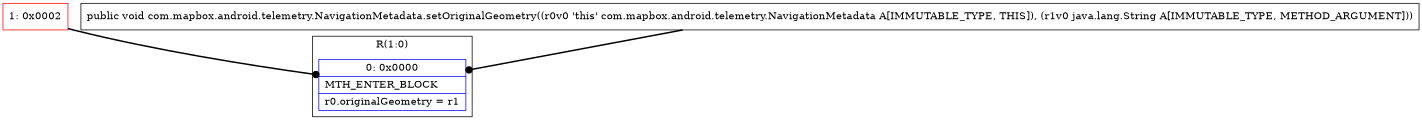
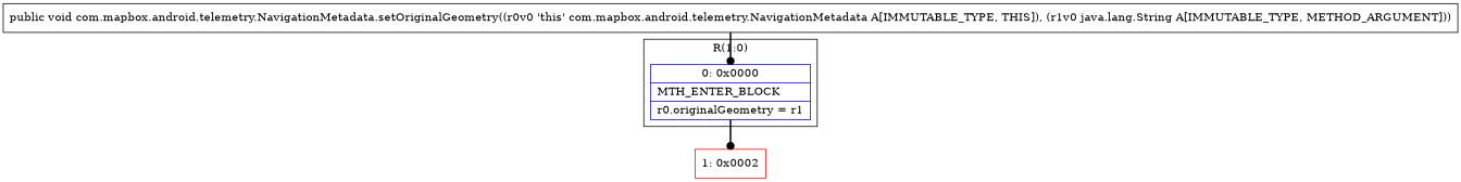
  digraph {
    node [shape=record]
    edge [style=bold arrowhead=dot]
    n1 [color=blue label="{0\:\ 0x0000|MTH_ENTER_BLOCK\l|r0.originalGeometry = r1\l}"]
    n2 [color=red label="{1\:\ 0x0002}"]
    n3 [label="{public void com.mapbox.android.telemetry.NavigationMetadata.setOriginalGeometry((r0v0 'this' com.mapbox.android.telemetry.NavigationMetadata A[IMMUTABLE_TYPE, THIS]), (r1v0 java.lang.String A[IMMUTABLE_TYPE, METHOD_ARGUMENT])) }"]
    subgraph cluster_1 {
      label="R(1:0)"
      n1
    }
-   n2 -> n1
+   n1 -> n2
    n3 -> n1
  }
